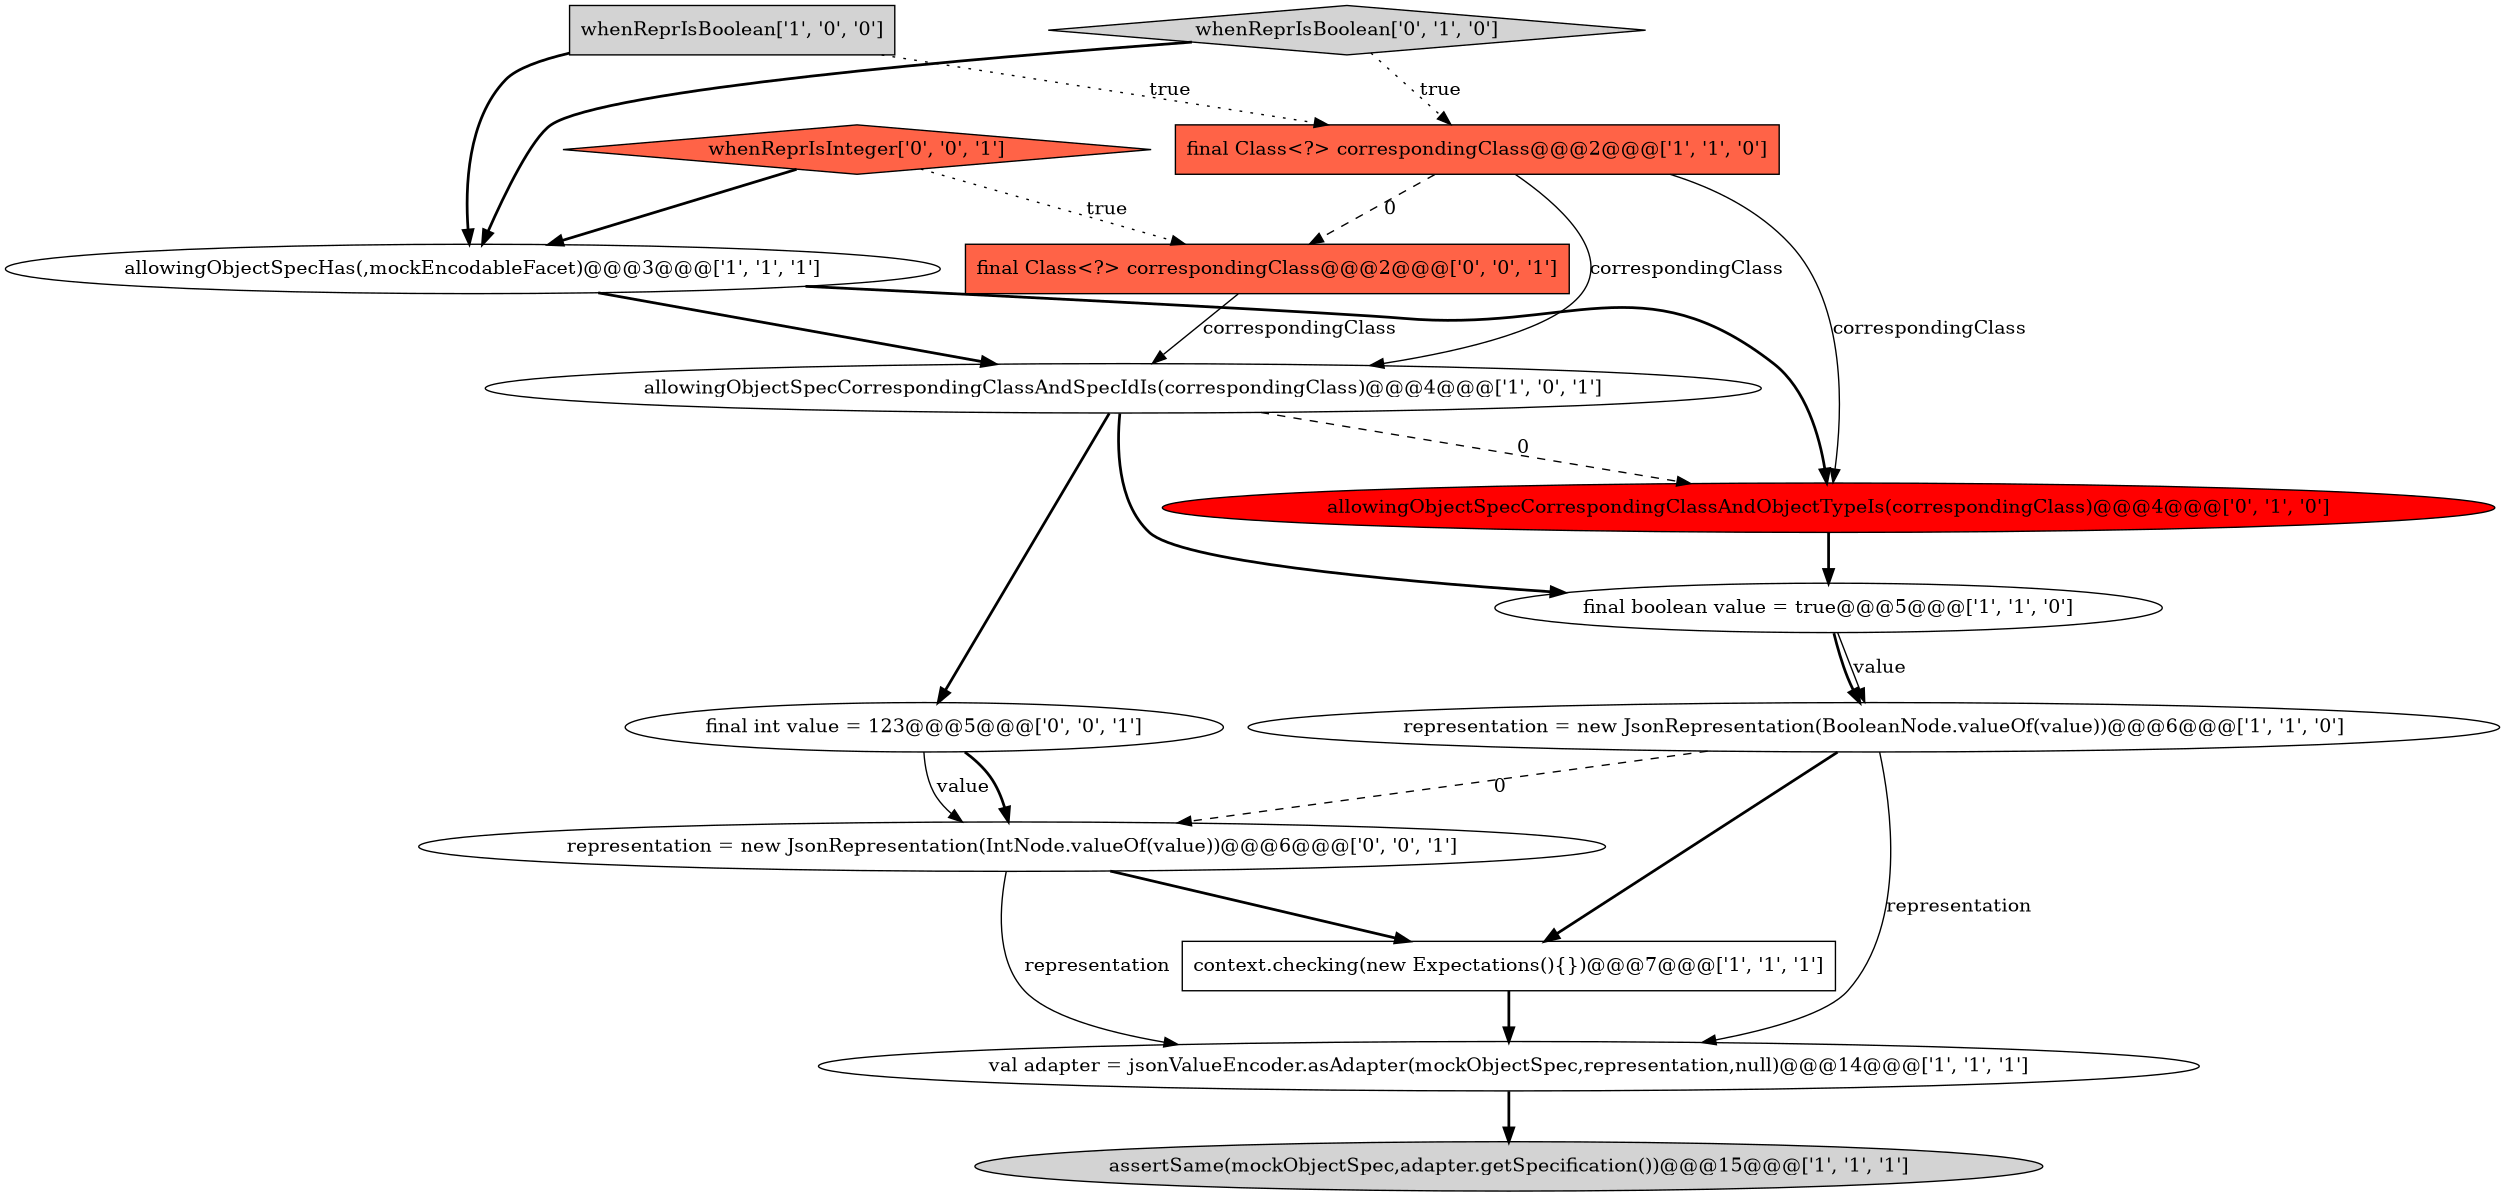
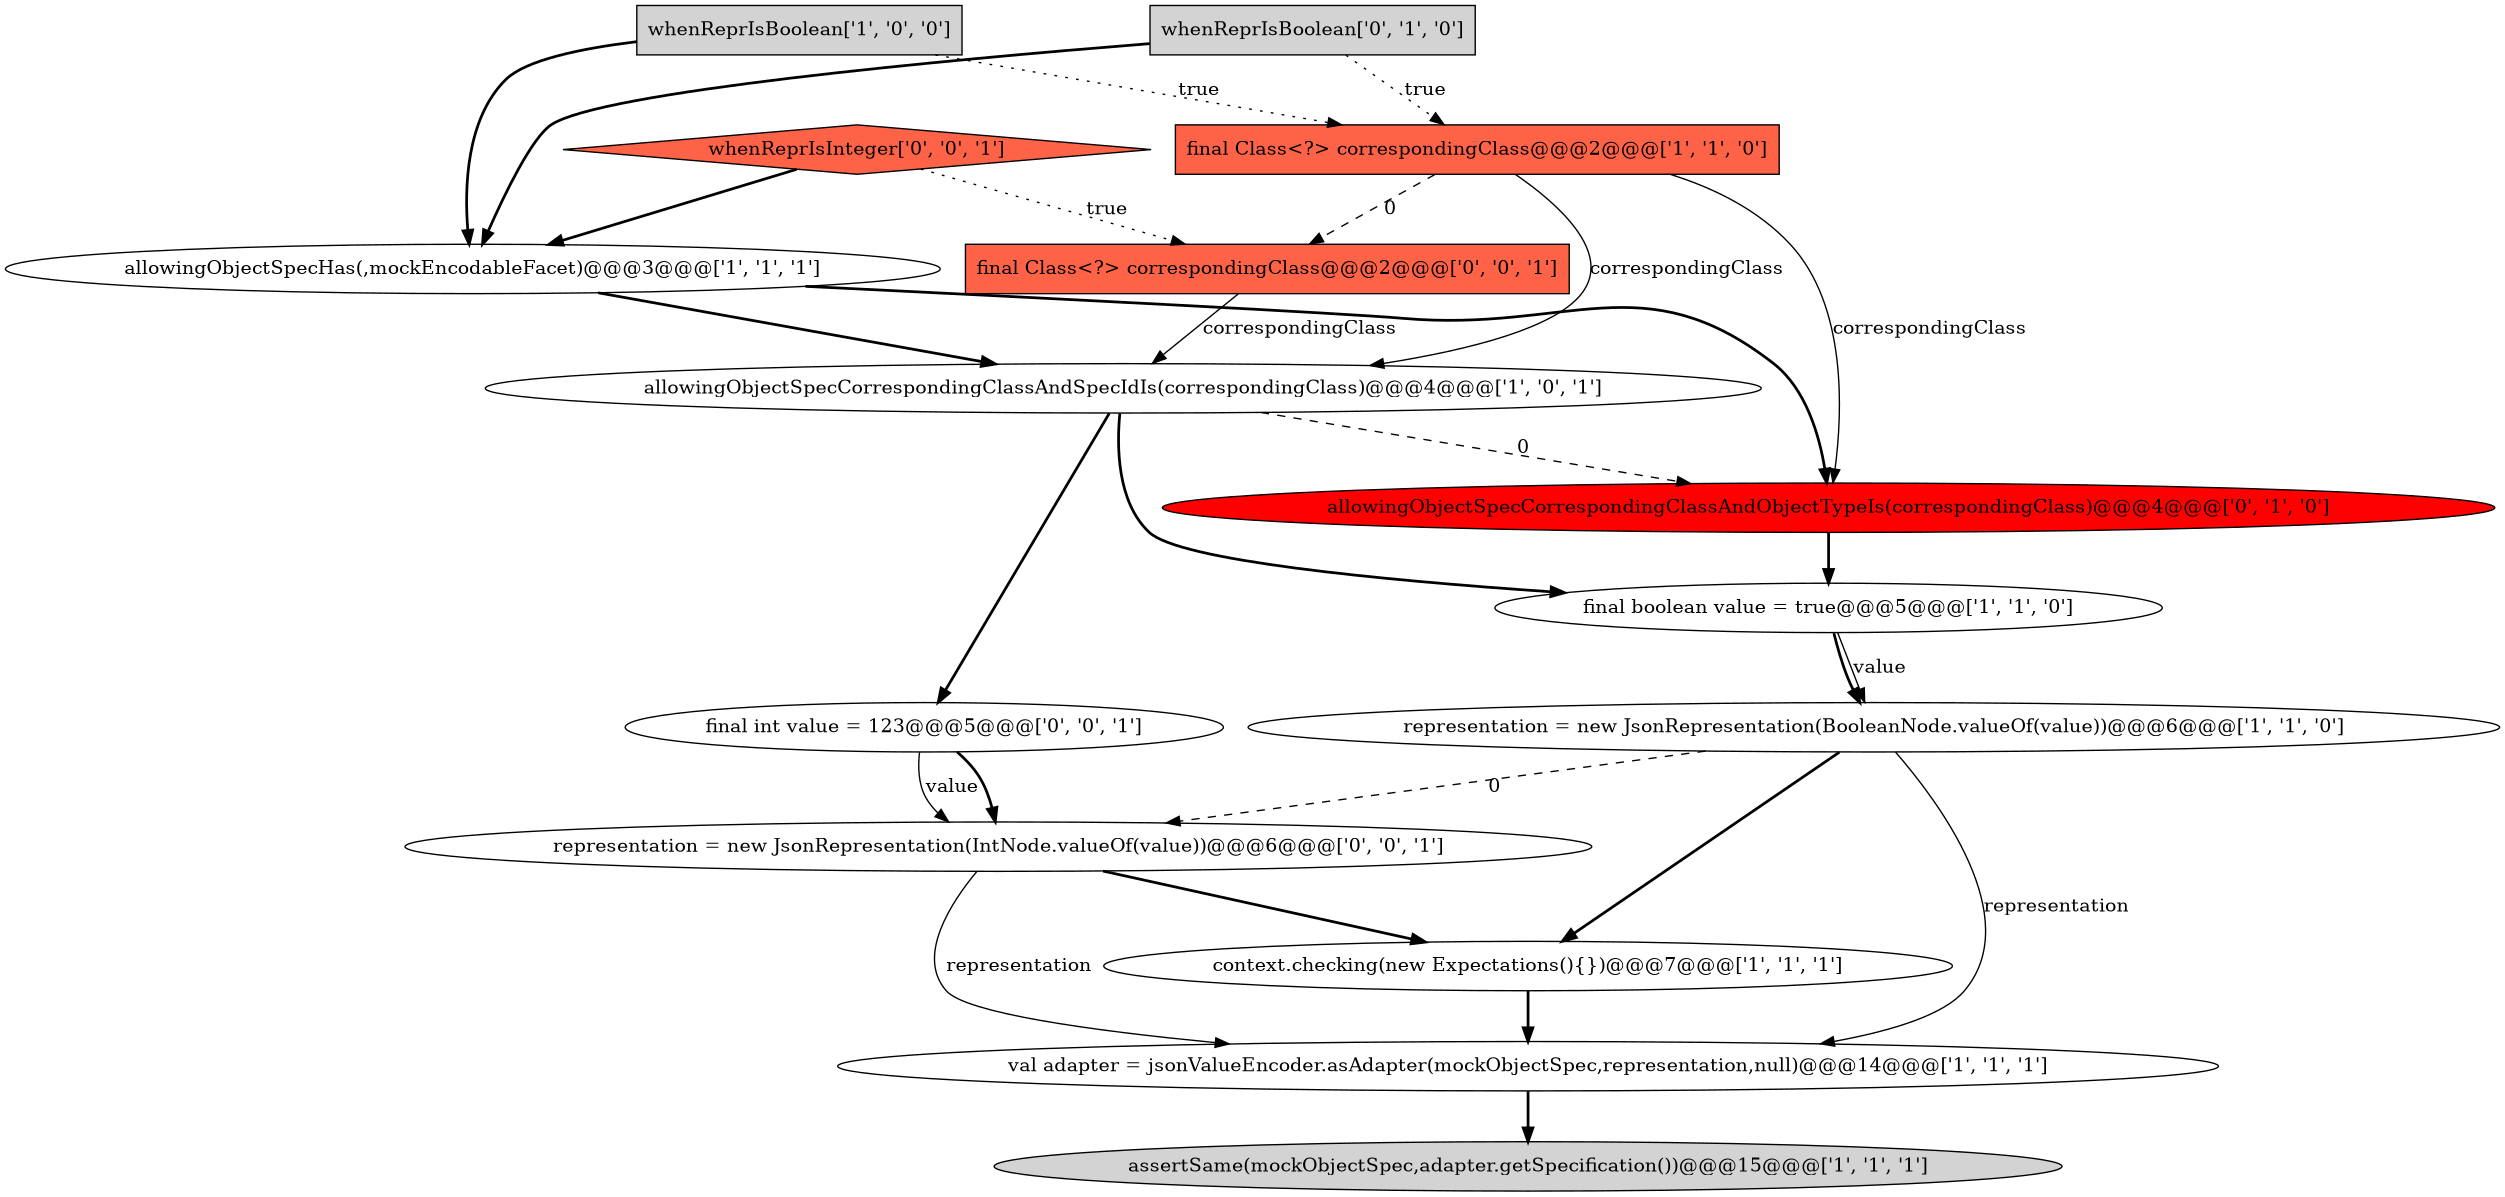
  digraph {
    node [fillcolor=white shape=ellipse style=filled]
    edge [style=bold]
    n1 [label="allowingObjectSpecHas(,mockEncodableFacet)@@@3@@@['1', '1', '1']"]
    n2 [label="allowingObjectSpecCorrespondingClassAndSpecIdIs(correspondingClass)@@@4@@@['1', '0', '1']"]
    n3 [fillcolor=red label="allowingObjectSpecCorrespondingClassAndObjectTypeIs(correspondingClass)@@@4@@@['0', '1', '0']"]
    n4 [label="final int value = 123@@@5@@@['0', '0', '1']"]
    n5 [label="final boolean value = true@@@5@@@['1', '1', '0']"]
    n6 [label="representation = new JsonRepresentation(IntNode.valueOf(value))@@@6@@@['0', '0', '1']"]
-   n7 [label="context.checking(new Expectations(){})@@@7@@@['1', '1', '1']" shape=box]
+   n7 [label="context.checking(new Expectations(){})@@@7@@@['1', '1', '1']"]
    n8 [label="val adapter = jsonValueEncoder.asAdapter(mockObjectSpec,representation,null)@@@14@@@['1', '1', '1']"]
    n9 [fillcolor=lightgray label="assertSame(mockObjectSpec,adapter.getSpecification())@@@15@@@['1', '1', '1']"]
    n10 [fillcolor=tomato label="final Class<?> correspondingClass@@@2@@@['0', '0', '1']" shape=box]
    n11 [fillcolor=lightgray label="whenReprIsBoolean['1', '0', '0']" shape=box]
    n12 [fillcolor=tomato label="final Class<?> correspondingClass@@@2@@@['1', '1', '0']" shape=box]
    n13 [label="representation = new JsonRepresentation(BooleanNode.valueOf(value))@@@6@@@['1', '1', '0']"]
-   n14 [fillcolor=lightgray label="whenReprIsBoolean['0', '1', '0']" shape=diamond]
+   n14 [fillcolor=lightgray label="whenReprIsBoolean['0', '1', '0']" shape=box]
    n15 [fillcolor=tomato label="whenReprIsInteger['0', '0', '1']" shape=diamond]
    n1 -> n2
    n1 -> n3
    n2 -> n3 [label=0 style=dashed]
    n2 -> n4
    n2 -> n5
    n3 -> n5
    n4 -> n6 [label=value style=solid]
    n4 -> n6
    n5 -> n13
    n5 -> n13 [label=value style=solid]
    n6 -> n7
    n6 -> n8 [label=representation style=solid]
    n7 -> n8
    n8 -> n9
    n10 -> n2 [label=correspondingClass style=solid]
    n11 -> n1
    n11 -> n12 [label=true style=dotted]
    n12 -> n2 [label=correspondingClass style=solid]
    n12 -> n3 [label=correspondingClass style=solid]
    n12 -> n10 [label=0 style=dashed]
    n13 -> n6 [label=0 style=dashed]
    n13 -> n7
    n13 -> n8 [label=representation style=solid]
    n14 -> n1
    n14 -> n12 [label=true style=dotted]
    n15 -> n1
    n15 -> n10 [label=true style=dotted]
  }
